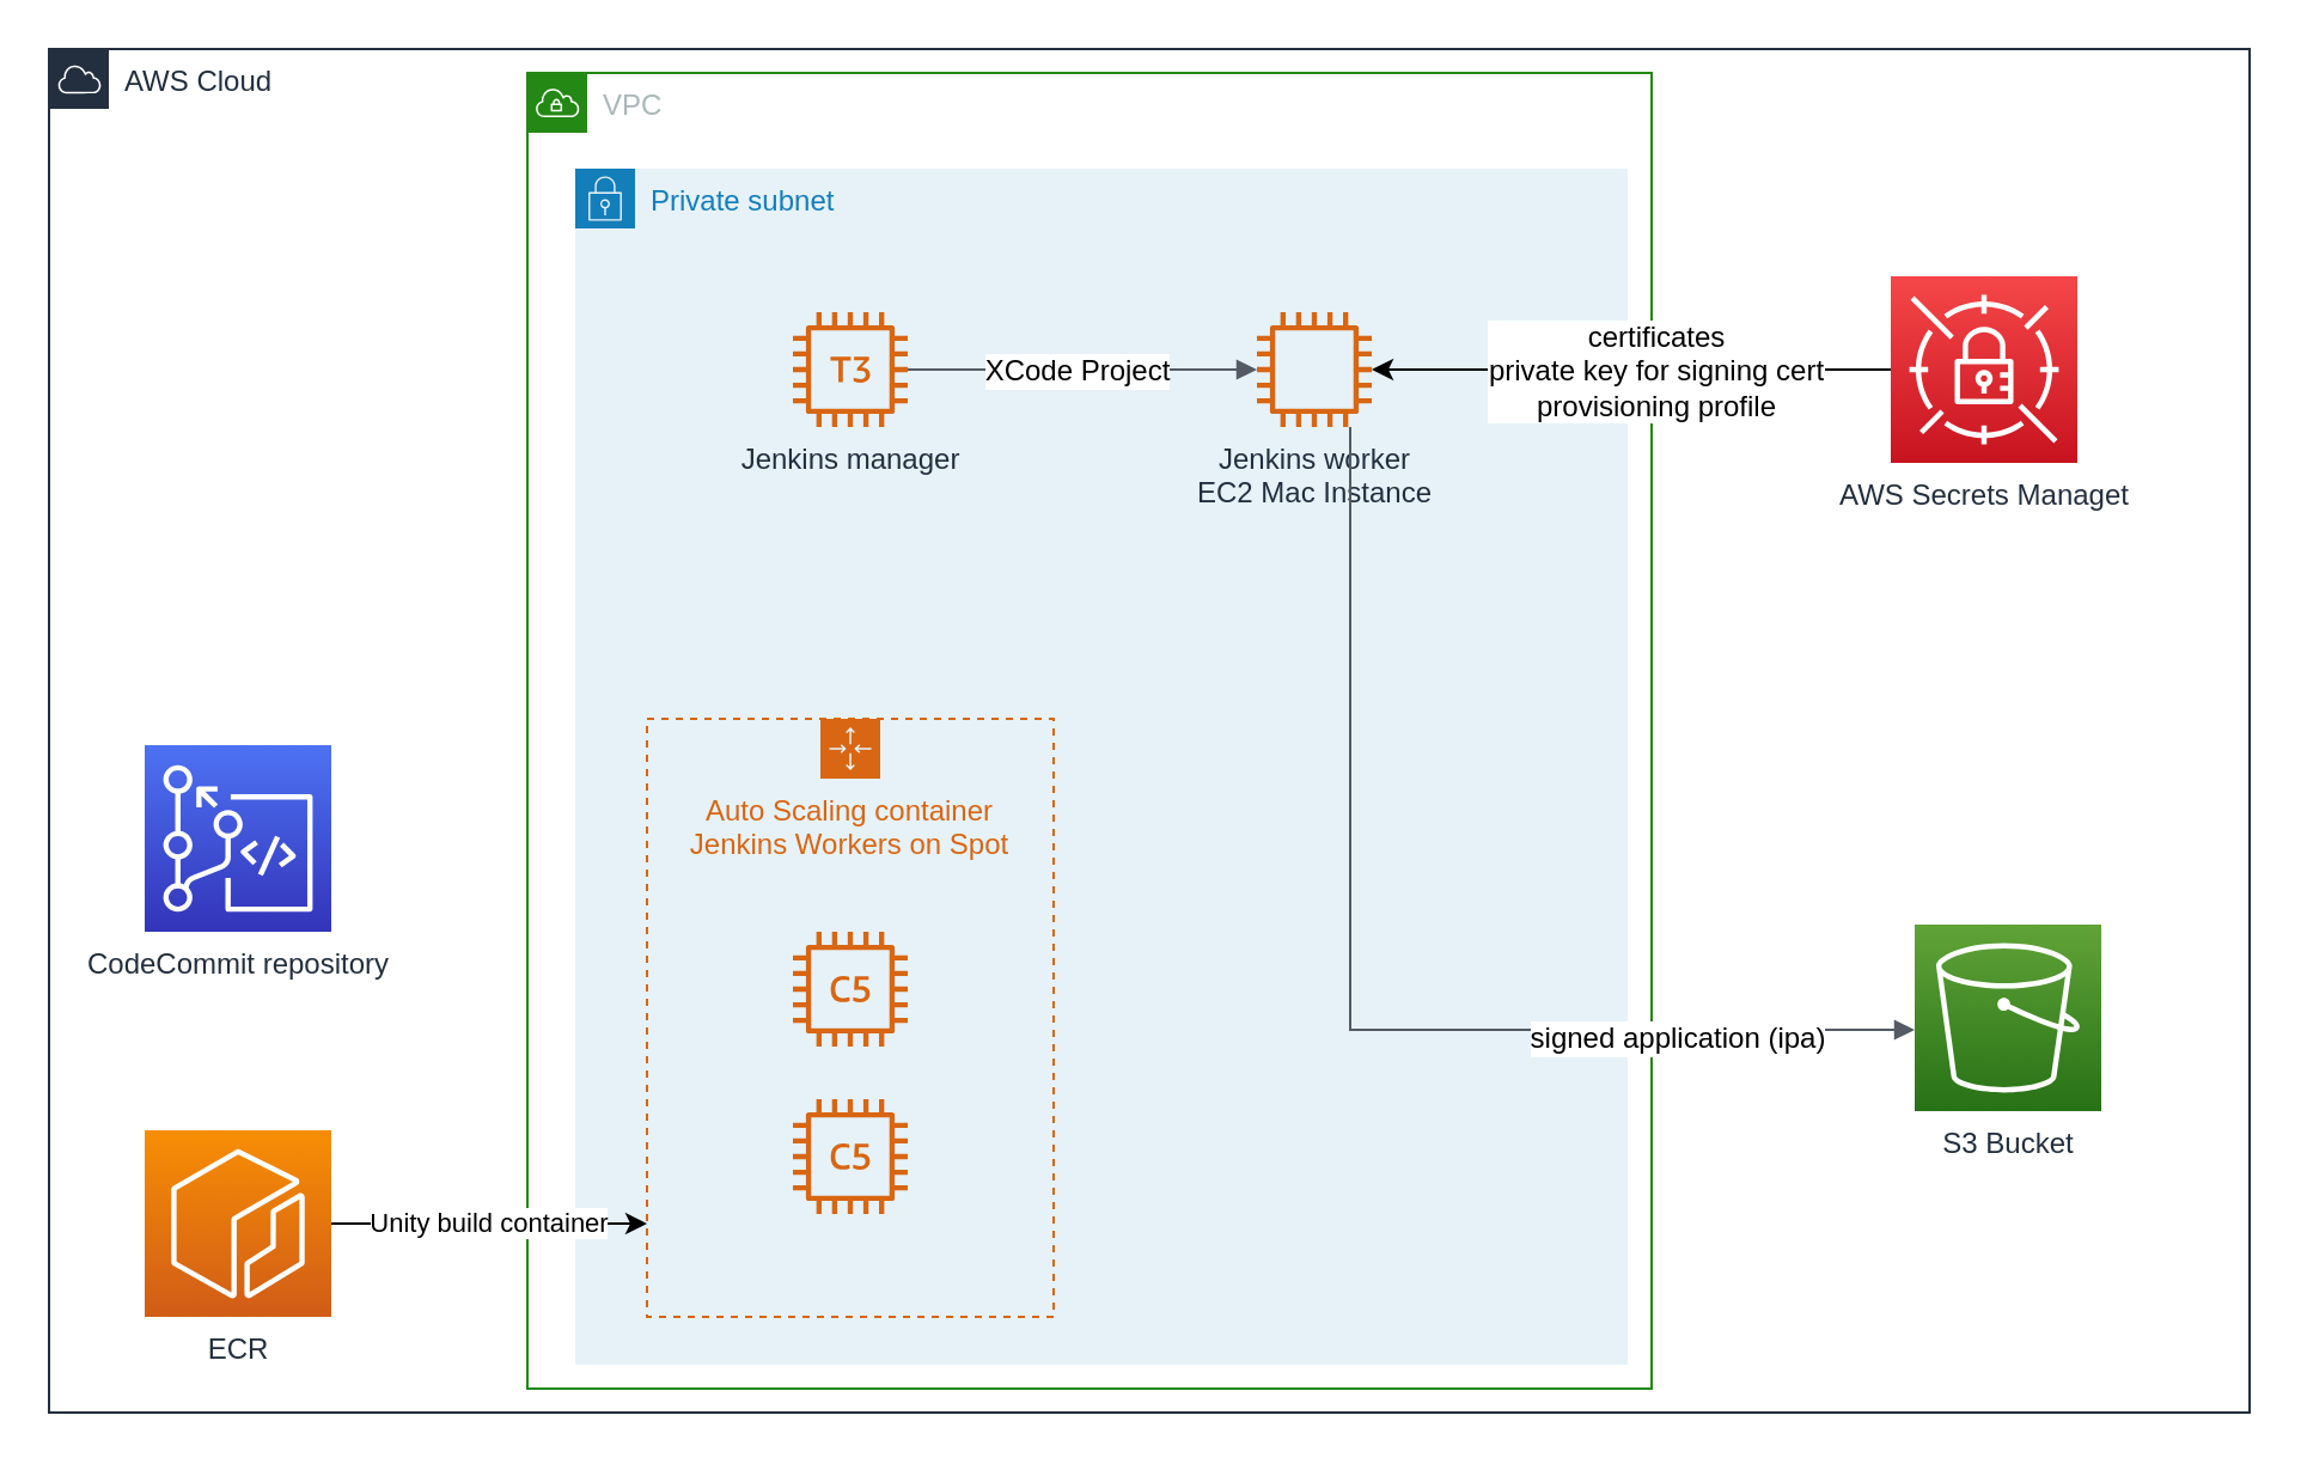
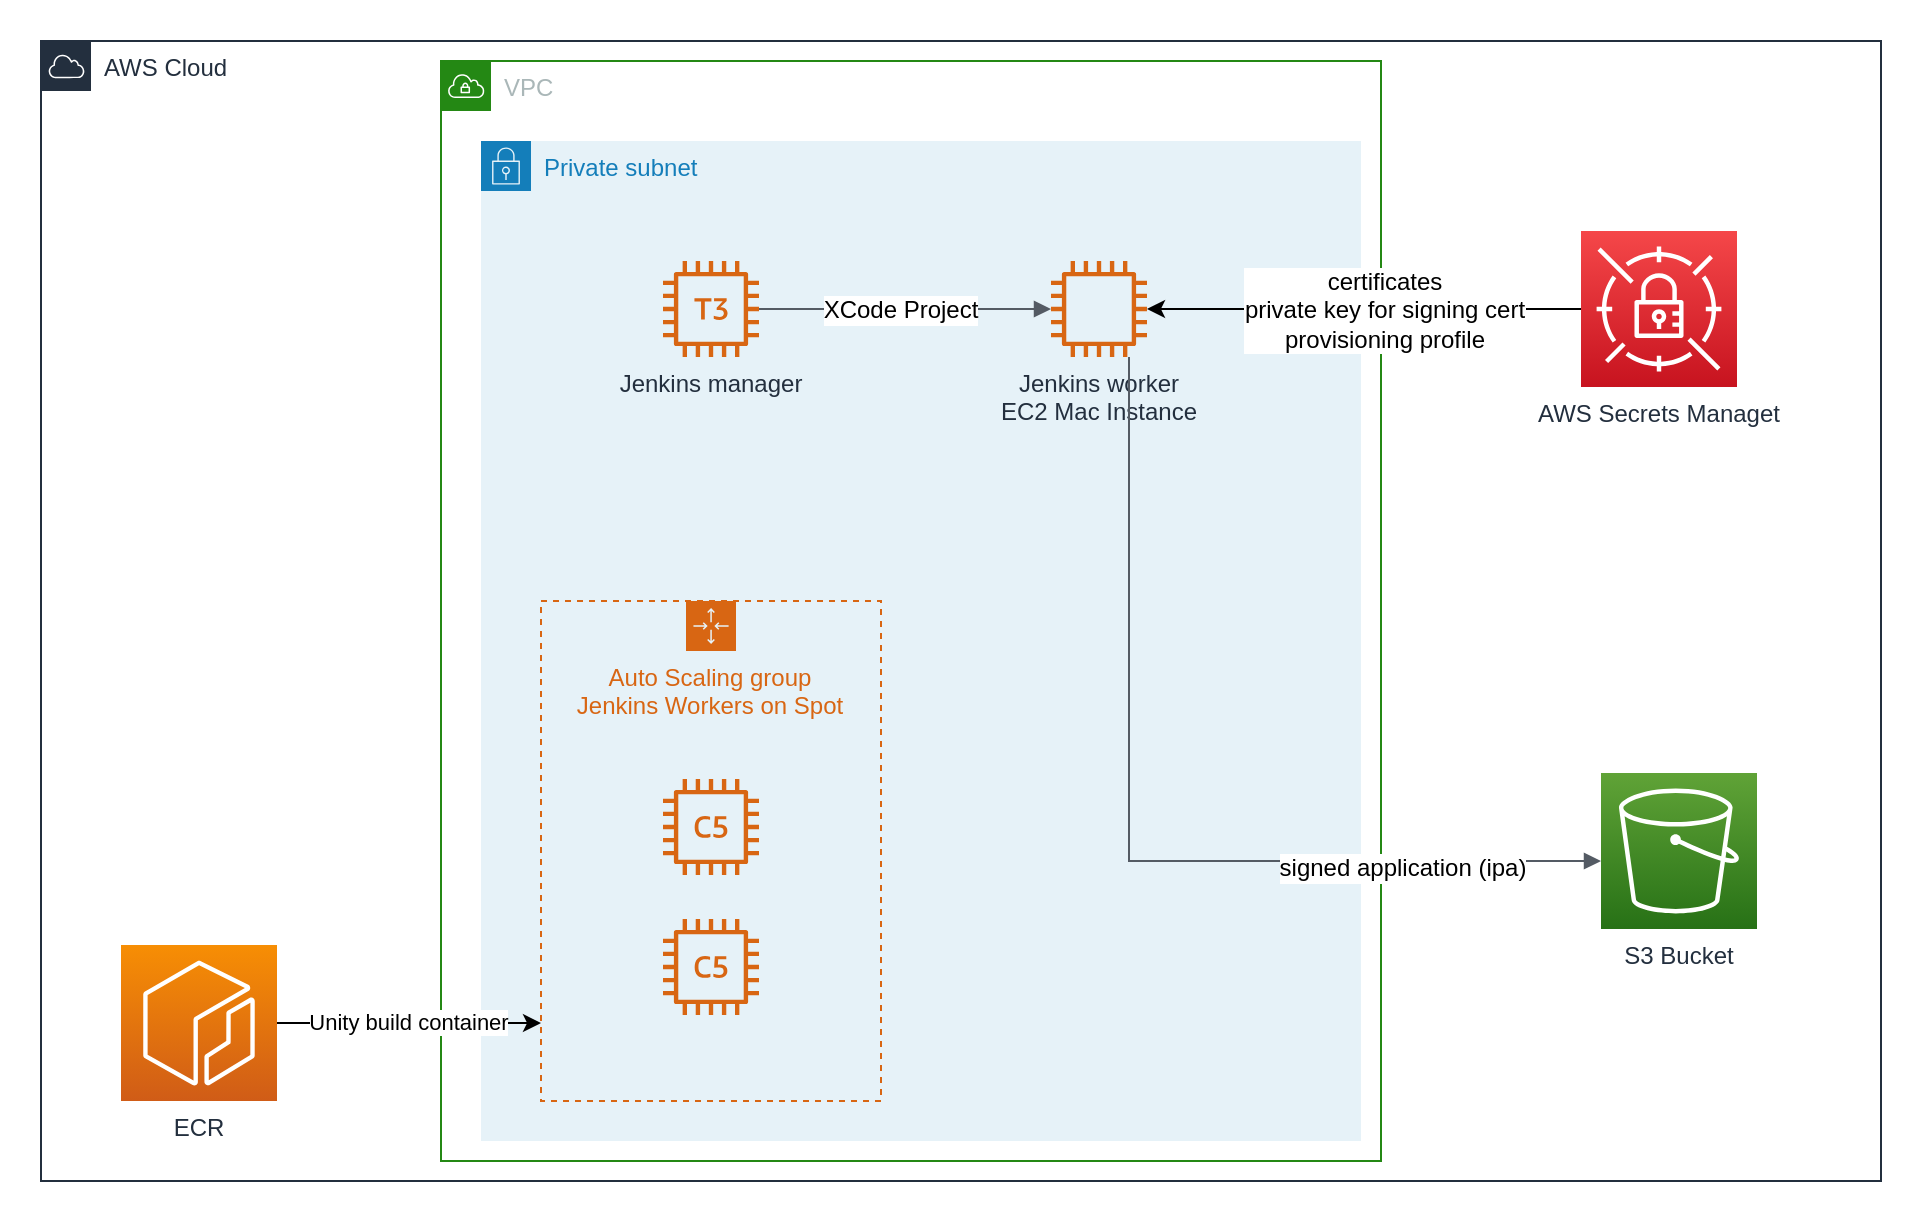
  <mxCell id="0" />
  <mxCell id="1" parent="0" />
  <mxCell id="2" value="AWS Cloud" style="points=[[0,0],[0.25,0],[0.5,0],[0.75,0],[1,0],[1,0.25],[1,0.5],[1,0.75],[1,1],[0.75,1],[0.5,1],[0.25,1],[0,1],[0,0.75],[0,0.5],[0,0.25]];outlineConnect=0;gradientColor=none;html=1;whiteSpace=wrap;fontSize=12;fontStyle=0;shape=mxgraph.aws4.group;grIcon=mxgraph.aws4.group_aws_cloud;strokeColor=#232F3E;fillColor=none;verticalAlign=top;align=left;spacingLeft=30;fontColor=#232F3E;dashed=0;" parent="1" vertex="1"><mxGeometry x="20" y="20" width="920" height="570" as="geometry" /></mxCell>
  <mxCell id="3" value="VPC" style="points=[[0,0],[0.25,0],[0.5,0],[0.75,0],[1,0],[1,0.25],[1,0.5],[1,0.75],[1,1],[0.75,1],[0.5,1],[0.25,1],[0,1],[0,0.75],[0,0.5],[0,0.25]];outlineConnect=0;gradientColor=none;html=1;whiteSpace=wrap;fontSize=12;fontStyle=0;shape=mxgraph.aws4.group;grIcon=mxgraph.aws4.group_vpc;strokeColor=#248814;fillColor=none;verticalAlign=top;align=left;spacingLeft=30;fontColor=#AAB7B8;dashed=0;" parent="1" vertex="1"><mxGeometry x="220" y="30" width="470" height="550" as="geometry" /></mxCell>
  <mxCell id="4" value="Private subnet" style="points=[[0,0],[0.25,0],[0.5,0],[0.75,0],[1,0],[1,0.25],[1,0.5],[1,0.75],[1,1],[0.75,1],[0.5,1],[0.25,1],[0,1],[0,0.75],[0,0.5],[0,0.25]];outlineConnect=0;gradientColor=none;html=1;whiteSpace=wrap;fontSize=12;fontStyle=0;shape=mxgraph.aws4.group;grIcon=mxgraph.aws4.group_security_group;grStroke=0;strokeColor=#147EBA;fillColor=#E6F2F8;verticalAlign=top;align=left;spacingLeft=30;fontColor=#147EBA;dashed=0;" parent="1" vertex="1"><mxGeometry x="240" y="70" width="440" height="500" as="geometry" /></mxCell>
- <mxCell id="5" value="CodeCommit repository" style="outlineConnect=0;fontColor=#232F3E;gradientColor=#4D72F3;gradientDirection=north;fillColor=#3334B9;strokeColor=#ffffff;dashed=0;verticalLabelPosition=bottom;verticalAlign=top;align=center;html=1;fontSize=12;fontStyle=0;aspect=fixed;shape=mxgraph.aws4.resourceIcon;resIcon=mxgraph.aws4.codecommit;" parent="1" vertex="1"><mxGeometry x="60" y="311" width="78" height="78" as="geometry" /></mxCell>
- <mxCell id="6" value="Auto Scaling container&lt;br&gt;Jenkins Workers on Spot" style="points=[[0,0],[0.25,0],[0.5,0],[0.75,0],[1,0],[1,0.25],[1,0.5],[1,0.75],[1,1],[0.75,1],[0.5,1],[0.25,1],[0,1],[0,0.75],[0,0.5],[0,0.25]];outlineConnect=0;gradientColor=none;html=1;whiteSpace=wrap;fontSize=12;fontStyle=0;shape=mxgraph.aws4.groupCenter;grIcon=mxgraph.aws4.group_auto_scaling_group;grStroke=1;strokeColor=#D86613;fillColor=none;verticalAlign=top;align=center;fontColor=#D86613;dashed=1;spacingTop=25;" parent="1" vertex="1"><mxGeometry x="270" y="300" width="170" height="250" as="geometry" /></mxCell>
+ <mxCell id="6" value="Auto Scaling group&lt;br&gt;Jenkins Workers on Spot" style="points=[[0,0],[0.25,0],[0.5,0],[0.75,0],[1,0],[1,0.25],[1,0.5],[1,0.75],[1,1],[0.75,1],[0.5,1],[0.25,1],[0,1],[0,0.75],[0,0.5],[0,0.25]];outlineConnect=0;gradientColor=none;html=1;whiteSpace=wrap;fontSize=12;fontStyle=0;shape=mxgraph.aws4.groupCenter;grIcon=mxgraph.aws4.group_auto_scaling_group;grStroke=1;strokeColor=#D86613;fillColor=none;verticalAlign=top;align=center;fontColor=#D86613;dashed=1;spacingTop=25;" parent="1" vertex="1"><mxGeometry x="270" y="300" width="170" height="250" as="geometry" /></mxCell>
  <mxCell id="7" value="" style="outlineConnect=0;fontColor=#232F3E;gradientColor=none;fillColor=#D86613;strokeColor=none;dashed=0;verticalLabelPosition=bottom;verticalAlign=top;align=center;html=1;fontSize=12;fontStyle=0;aspect=fixed;pointerEvents=1;shape=mxgraph.aws4.c5_instance;" parent="1" vertex="1"><mxGeometry x="331" y="389" width="48" height="48" as="geometry" /></mxCell>
  <mxCell id="8" value="" style="outlineConnect=0;fontColor=#232F3E;gradientColor=none;fillColor=#D86613;strokeColor=none;dashed=0;verticalLabelPosition=bottom;verticalAlign=top;align=center;html=1;fontSize=12;fontStyle=0;aspect=fixed;pointerEvents=1;shape=mxgraph.aws4.c5_instance;" parent="1" vertex="1"><mxGeometry x="331" y="459" width="48" height="48" as="geometry" /></mxCell>
  <mxCell id="9" value="Jenkins worker&lt;br&gt;EC2 Mac Instance" style="outlineConnect=0;fontColor=#232F3E;gradientColor=none;fillColor=#D86613;strokeColor=none;dashed=0;verticalLabelPosition=bottom;verticalAlign=top;align=center;html=1;fontSize=12;fontStyle=0;aspect=fixed;pointerEvents=1;shape=mxgraph.aws4.instance2;" parent="1" vertex="1"><mxGeometry x="525" y="130" width="48" height="48" as="geometry" /></mxCell>
  <mxCell id="10" value="Jenkins manager" style="outlineConnect=0;fontColor=#232F3E;gradientColor=none;fillColor=#D86613;strokeColor=none;dashed=0;verticalLabelPosition=bottom;verticalAlign=top;align=center;html=1;fontSize=12;fontStyle=0;aspect=fixed;pointerEvents=1;shape=mxgraph.aws4.t3_instance;" parent="1" vertex="1"><mxGeometry x="331" y="130" width="48" height="48" as="geometry" /></mxCell>
  <mxCell id="11" value="S3 Bucket" style="outlineConnect=0;fontColor=#232F3E;gradientColor=#60A337;gradientDirection=north;fillColor=#277116;strokeColor=#ffffff;dashed=0;verticalLabelPosition=bottom;verticalAlign=top;align=center;html=1;fontSize=12;fontStyle=0;aspect=fixed;shape=mxgraph.aws4.resourceIcon;resIcon=mxgraph.aws4.s3;" parent="1" vertex="1"><mxGeometry x="800" y="386" width="78" height="78" as="geometry" /></mxCell>
  <mxCell id="12" value="" style="edgeStyle=orthogonalEdgeStyle;html=1;endArrow=block;elbow=vertical;startArrow=none;endFill=1;strokeColor=#545B64;rounded=0;" parent="1" source="10" target="9" edge="1"><mxGeometry width="100" relative="1" as="geometry"><mxPoint x="420" y="150" as="sourcePoint" /><mxPoint x="520" y="150" as="targetPoint" /></mxGeometry></mxCell>
  <mxCell id="13" value="XCode Project" style="text;html=1;align=center;verticalAlign=middle;resizable=0;points=[];labelBackgroundColor=#ffffff;" parent="12" vertex="1" connectable="0"><mxGeometry x="-0.155" y="-3" relative="1" as="geometry"><mxPoint x="8" y="-3" as="offset" /></mxGeometry></mxCell>
  <mxCell id="14" value="" style="edgeStyle=orthogonalEdgeStyle;html=1;endArrow=block;elbow=vertical;startArrow=none;endFill=1;strokeColor=#545B64;rounded=0;" parent="1" source="9" target="11" edge="1"><mxGeometry width="100" relative="1" as="geometry"><mxPoint x="630" y="410" as="sourcePoint" /><mxPoint x="730" y="410" as="targetPoint" /><Array as="points"><mxPoint x="564" y="430" /></Array></mxGeometry></mxCell>
  <mxCell id="15" value="signed application (ipa)" style="text;html=1;align=center;verticalAlign=middle;resizable=0;points=[];labelBackgroundColor=#ffffff;" parent="14" vertex="1" connectable="0"><mxGeometry x="-0.356" y="1" relative="1" as="geometry"><mxPoint x="135" y="98" as="offset" /></mxGeometry></mxCell>
  <mxCell id="16" style="edgeStyle=orthogonalEdgeStyle;rounded=0;orthogonalLoop=1;jettySize=auto;html=1;" parent="1" source="18" target="9" edge="1"><mxGeometry relative="1" as="geometry" /></mxCell>
  <mxCell id="17" value="certificates&lt;br&gt;private key for signing cert&lt;br&gt;provisioning profile" style="text;html=1;align=center;verticalAlign=middle;resizable=0;points=[];labelBackgroundColor=#ffffff;" parent="16" vertex="1" connectable="0"><mxGeometry x="0.123" y="1" relative="1" as="geometry"><mxPoint x="23" y="-1" as="offset" /></mxGeometry></mxCell>
  <mxCell id="18" value="AWS Secrets Managet" style="outlineConnect=0;fontColor=#232F3E;gradientColor=#F54749;gradientDirection=north;fillColor=#C7131F;strokeColor=#ffffff;dashed=0;verticalLabelPosition=bottom;verticalAlign=top;align=center;html=1;fontSize=12;fontStyle=0;aspect=fixed;shape=mxgraph.aws4.resourceIcon;resIcon=mxgraph.aws4.secrets_manager;" parent="1" vertex="1"><mxGeometry x="790" y="115" width="78" height="78" as="geometry" /></mxCell>
  <mxCell id="19" value="Unity build container" style="edgeStyle=orthogonalEdgeStyle;rounded=0;orthogonalLoop=1;jettySize=auto;html=1;" edge="1" parent="1" source="20"><mxGeometry relative="1" as="geometry"><mxPoint x="270" y="511" as="targetPoint" /><Array as="points"><mxPoint x="270" y="511" /></Array></mxGeometry></mxCell>
  <mxCell id="20" value="ECR" style="points=[[0,0,0],[0.25,0,0],[0.5,0,0],[0.75,0,0],[1,0,0],[0,1,0],[0.25,1,0],[0.5,1,0],[0.75,1,0],[1,1,0],[0,0.25,0],[0,0.5,0],[0,0.75,0],[1,0.25,0],[1,0.5,0],[1,0.75,0]];outlineConnect=0;fontColor=#232F3E;gradientColor=#F78E04;gradientDirection=north;fillColor=#D05C17;strokeColor=#ffffff;dashed=0;verticalLabelPosition=bottom;verticalAlign=top;align=center;html=1;fontSize=12;fontStyle=0;aspect=fixed;shape=mxgraph.aws4.resourceIcon;resIcon=mxgraph.aws4.ecr;" vertex="1" parent="1"><mxGeometry x="60" y="472" width="78" height="78" as="geometry" /></mxCell>
